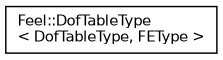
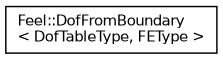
  digraph {
    rankdir=LR
-   n1 [color=black fillcolor=white fontname=Helvetica fontsize=10 height=0.2 label="Feel::DofTableType\l\< DofTableType, FEType \>" shape=record style=filled width=0.4]
+   n1 [color=black fillcolor=white fontname=Helvetica fontsize=10 height=0.2 label="Feel::DofFromBoundary\l\< DofTableType, FEType \>" shape=record style=filled width=0.4]
  }
